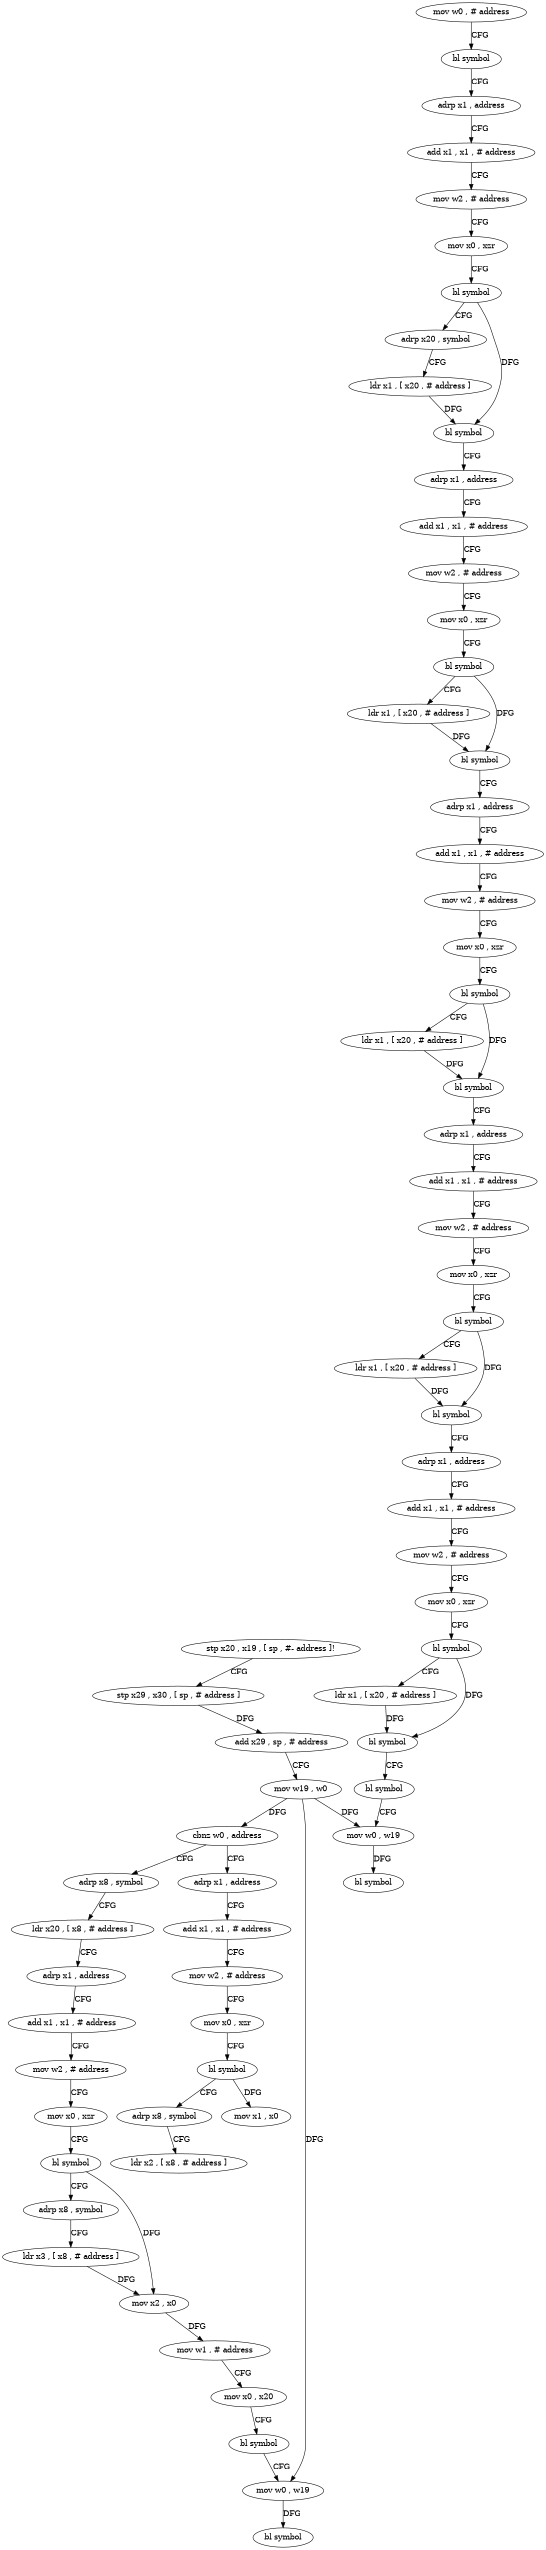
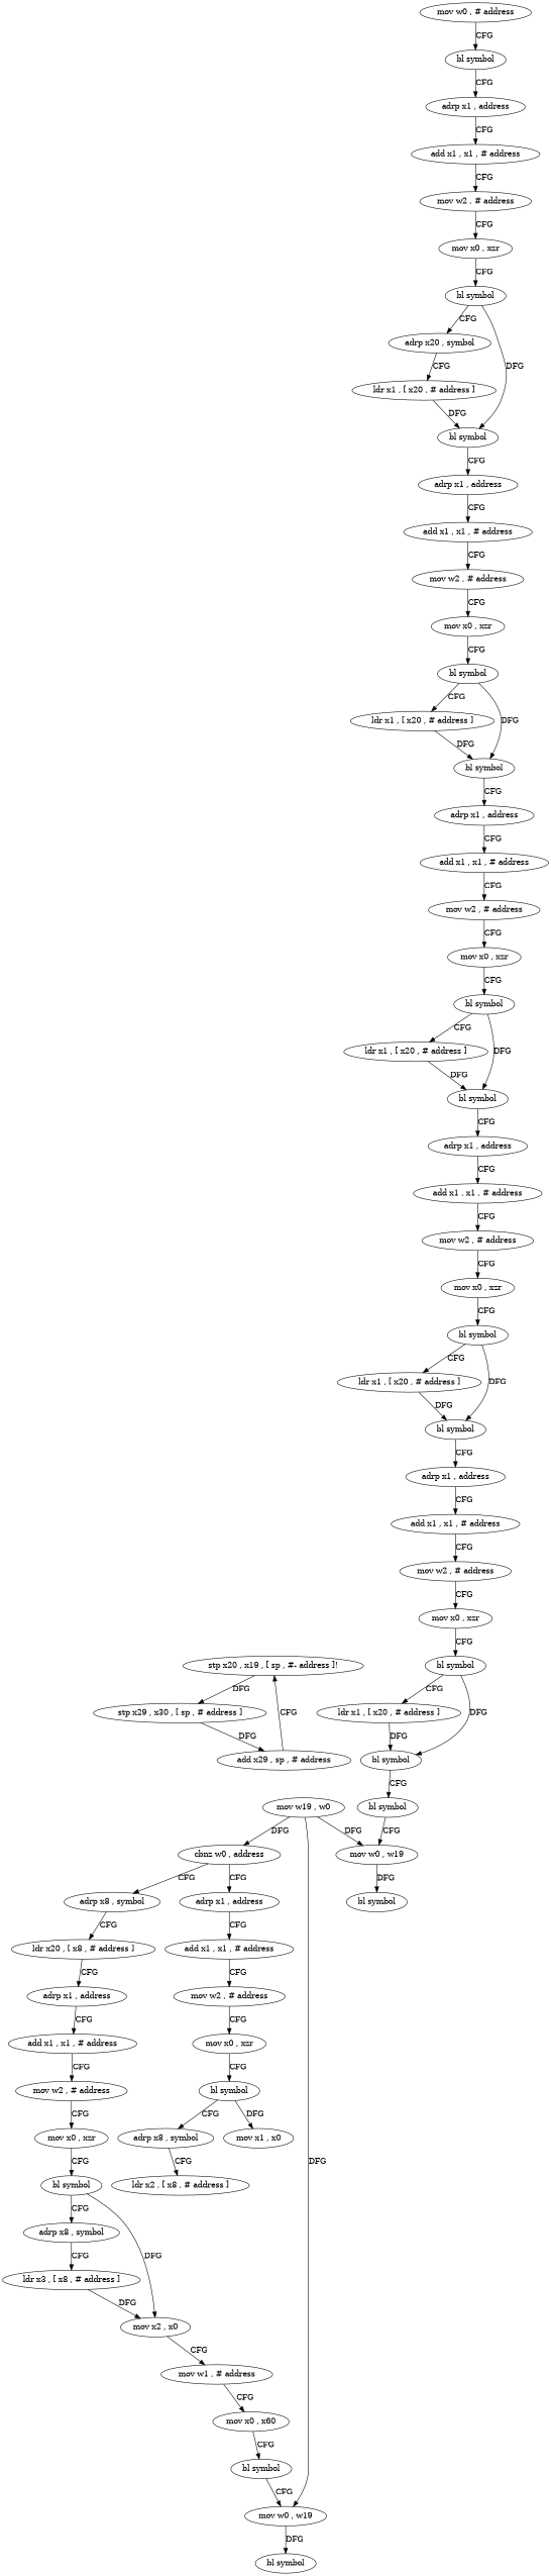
  digraph {
    n1 [label="stp x20 , x19 , [ sp , #- address ]!"]
    n2 [label="stp x29 , x30 , [ sp , # address ]"]
    n3 [label="add x29 , sp , # address"]
    n4 [label="mov w19 , w0"]
    n5 [label="cbnz w0 , address"]
    n6 [label="mov w0 , w19"]
    n7 [label="mov w0 , w19"]
    n8 [label="adrp x8 , symbol"]
    n9 [label="adrp x1 , address"]
    n10 [label="bl symbol"]
    n11 [label="bl symbol"]
    n12 [label="ldr x20 , [ x8 , # address ]"]
    n13 [label="add x1 , x1 , # address"]
    n14 [label="adrp x1 , address"]
    n15 [label="mov w2 , # address"]
    n16 [label="add x1 , x1 , # address"]
    n17 [label="mov w2 , # address"]
    n18 [label="mov x0 , xzr"]
    n19 [label="bl symbol"]
    n20 [label="adrp x8 , symbol"]
    n21 [label="mov x2 , x0"]
    n22 [label="ldr x3 , [ x8 , # address ]"]
    n23 [label="mov w1 , # address"]
-   n24 [label="mov x0 , x20"]
+   n24 [label="mov x0 , x60"]
    n25 [label="bl symbol"]
    n26 [label="mov x0 , xzr"]
    n27 [label="bl symbol"]
    n28 [label="adrp x8 , symbol"]
    n29 [label="mov x1 , x0"]
    n30 [label="ldr x2 , [ x8 , # address ]"]
    n31 [label="mov w0 , # address"]
    n32 [label="bl symbol"]
    n33 [label="adrp x1 , address"]
    n34 [label="add x1 , x1 , # address"]
    n35 [label="mov w2 , # address"]
    n36 [label="mov x0 , xzr"]
    n37 [label="bl symbol"]
    n38 [label="adrp x20 , symbol"]
    n39 [label="bl symbol"]
    n40 [label="ldr x1 , [ x20 , # address ]"]
    n41 [label="adrp x1 , address"]
    n42 [label="add x1 , x1 , # address"]
    n43 [label="mov w2 , # address"]
    n44 [label="mov x0 , xzr"]
    n45 [label="bl symbol"]
    n46 [label="ldr x1 , [ x20 , # address ]"]
    n47 [label="bl symbol"]
    n48 [label="adrp x1 , address"]
    n49 [label="add x1 , x1 , # address"]
    n50 [label="mov w2 , # address"]
    n51 [label="mov x0 , xzr"]
    n52 [label="bl symbol"]
    n53 [label="ldr x1 , [ x20 , # address ]"]
    n54 [label="bl symbol"]
    n55 [label="adrp x1 , address"]
    n56 [label="add x1 , x1 , # address"]
    n57 [label="mov w2 , # address"]
    n58 [label="mov x0 , xzr"]
    n59 [label="bl symbol"]
    n60 [label="ldr x1 , [ x20 , # address ]"]
    n61 [label="bl symbol"]
    n62 [label="adrp x1 , address"]
    n63 [label="add x1 , x1 , # address"]
    n64 [label="mov w2 , # address"]
    n65 [label="mov x0 , xzr"]
    n66 [label="bl symbol"]
    n67 [label="ldr x1 , [ x20 , # address ]"]
    n68 [label="bl symbol"]
    n69 [label="bl symbol"]
-   n1 -> n2 [label=CFG]
+   n1 -> n2 [label=DFG]
    n2 -> n3 [label=DFG]
-   n3 -> n4 [label=CFG]
+   n3 -> n1 [label=CFG]
    n4 -> n5 [label=DFG]
    n4 -> n6 [label=DFG]
    n4 -> n7 [label=DFG]
    n5 -> n8 [label=CFG]
    n5 -> n9 [label=CFG]
    n6 -> n10 [label=DFG]
    n7 -> n11 [label=DFG]
    n8 -> n12 [label=CFG]
    n9 -> n13 [label=CFG]
    n12 -> n14 [label=CFG]
    n13 -> n15 [label=CFG]
    n14 -> n16 [label=CFG]
    n15 -> n26 [label=CFG]
    n16 -> n17 [label=CFG]
    n17 -> n18 [label=CFG]
    n18 -> n19 [label=CFG]
    n19 -> n20 [label=CFG]
    n19 -> n21 [label=DFG]
    n20 -> n22 [label=CFG]
-   n21 -> n23 [label=DFG]
+   n21 -> n23 [label=CFG]
    n22 -> n21 [label=DFG]
    n23 -> n24 [label=CFG]
    n24 -> n25 [label=CFG]
    n25 -> n6 [label=CFG]
    n26 -> n27 [label=CFG]
    n27 -> n28 [label=CFG]
    n27 -> n29 [label=DFG]
    n28 -> n30 [label=CFG]
    n31 -> n32 [label=CFG]
    n32 -> n33 [label=CFG]
    n33 -> n34 [label=CFG]
    n34 -> n35 [label=CFG]
    n35 -> n36 [label=CFG]
    n36 -> n37 [label=CFG]
    n37 -> n38 [label=CFG]
    n37 -> n39 [label=DFG]
    n38 -> n40 [label=CFG]
    n39 -> n41 [label=CFG]
    n40 -> n39 [label=DFG]
    n41 -> n42 [label=CFG]
    n42 -> n43 [label=CFG]
    n43 -> n44 [label=CFG]
    n44 -> n45 [label=CFG]
    n45 -> n46 [label=CFG]
    n45 -> n47 [label=DFG]
    n46 -> n47 [label=DFG]
    n47 -> n48 [label=CFG]
    n48 -> n49 [label=CFG]
    n49 -> n50 [label=CFG]
    n50 -> n51 [label=CFG]
    n51 -> n52 [label=CFG]
    n52 -> n53 [label=CFG]
    n52 -> n54 [label=DFG]
    n53 -> n54 [label=DFG]
    n54 -> n55 [label=CFG]
    n55 -> n56 [label=CFG]
    n56 -> n57 [label=CFG]
    n57 -> n58 [label=CFG]
    n58 -> n59 [label=CFG]
    n59 -> n60 [label=CFG]
    n59 -> n61 [label=DFG]
    n60 -> n61 [label=DFG]
    n61 -> n62 [label=CFG]
    n62 -> n63 [label=CFG]
    n63 -> n64 [label=CFG]
    n64 -> n65 [label=CFG]
    n65 -> n66 [label=CFG]
    n66 -> n67 [label=CFG]
    n66 -> n68 [label=DFG]
    n67 -> n68 [label=DFG]
    n68 -> n69 [label=CFG]
    n69 -> n7 [label=CFG]
  }
